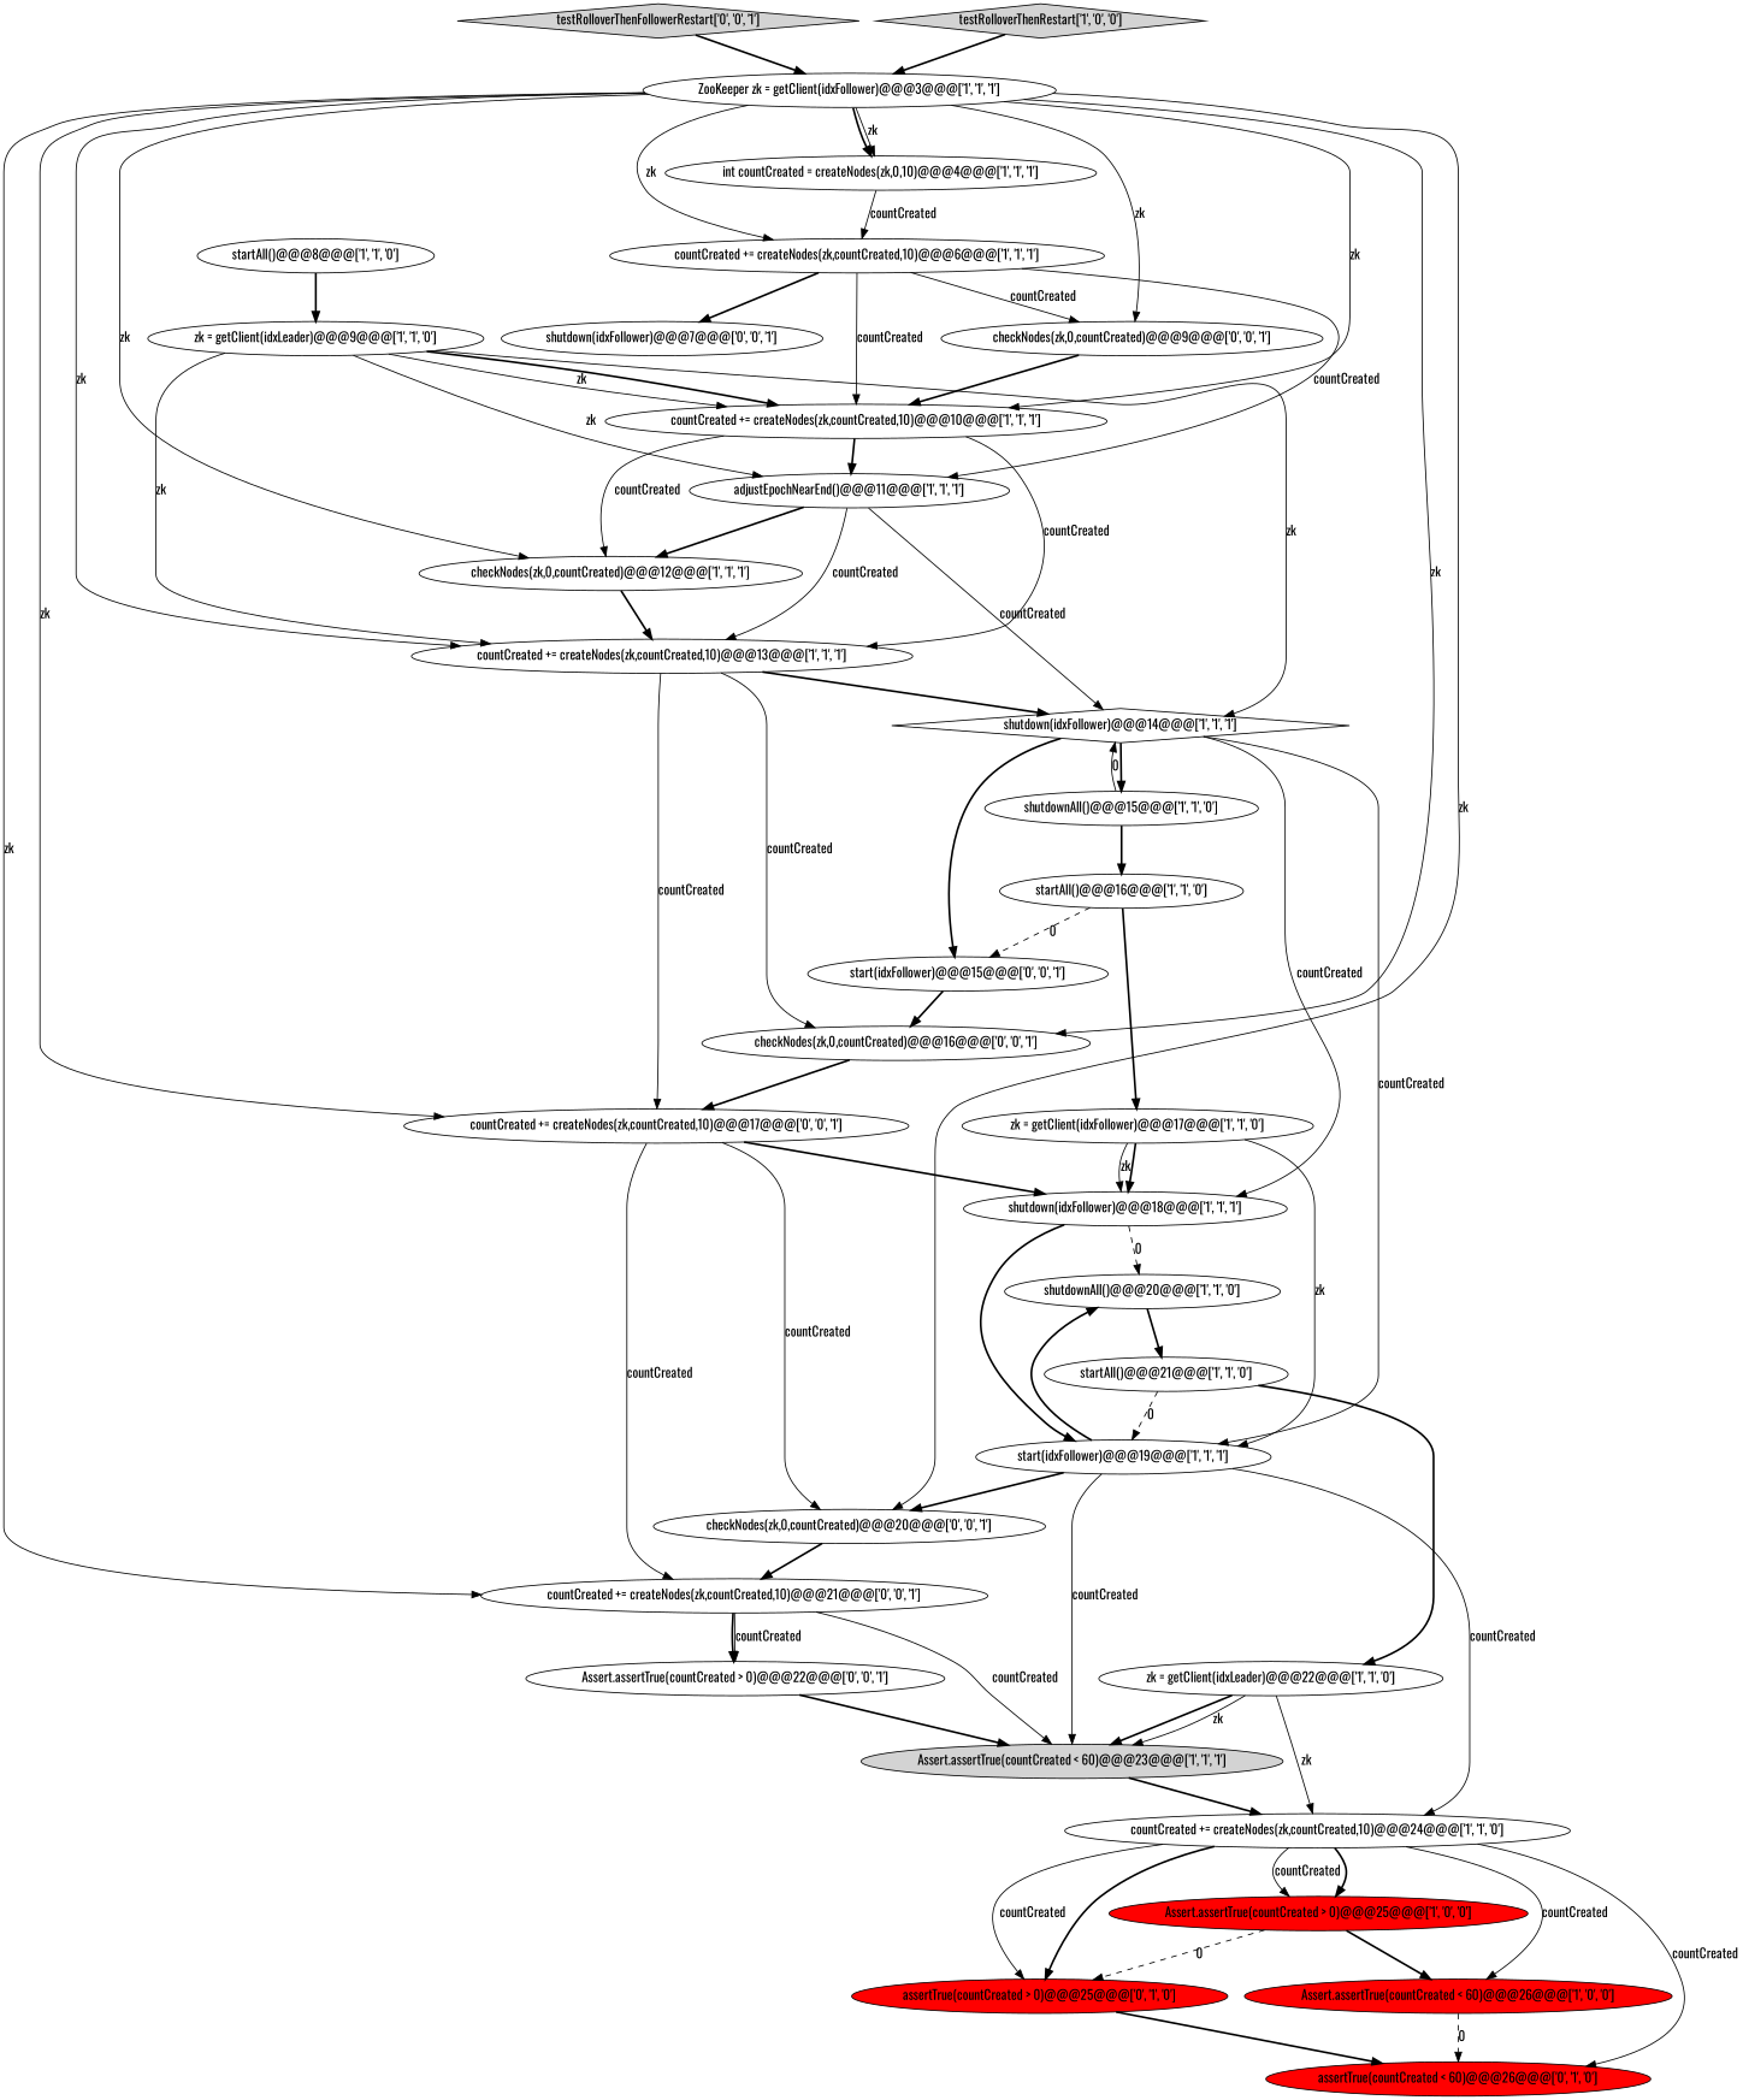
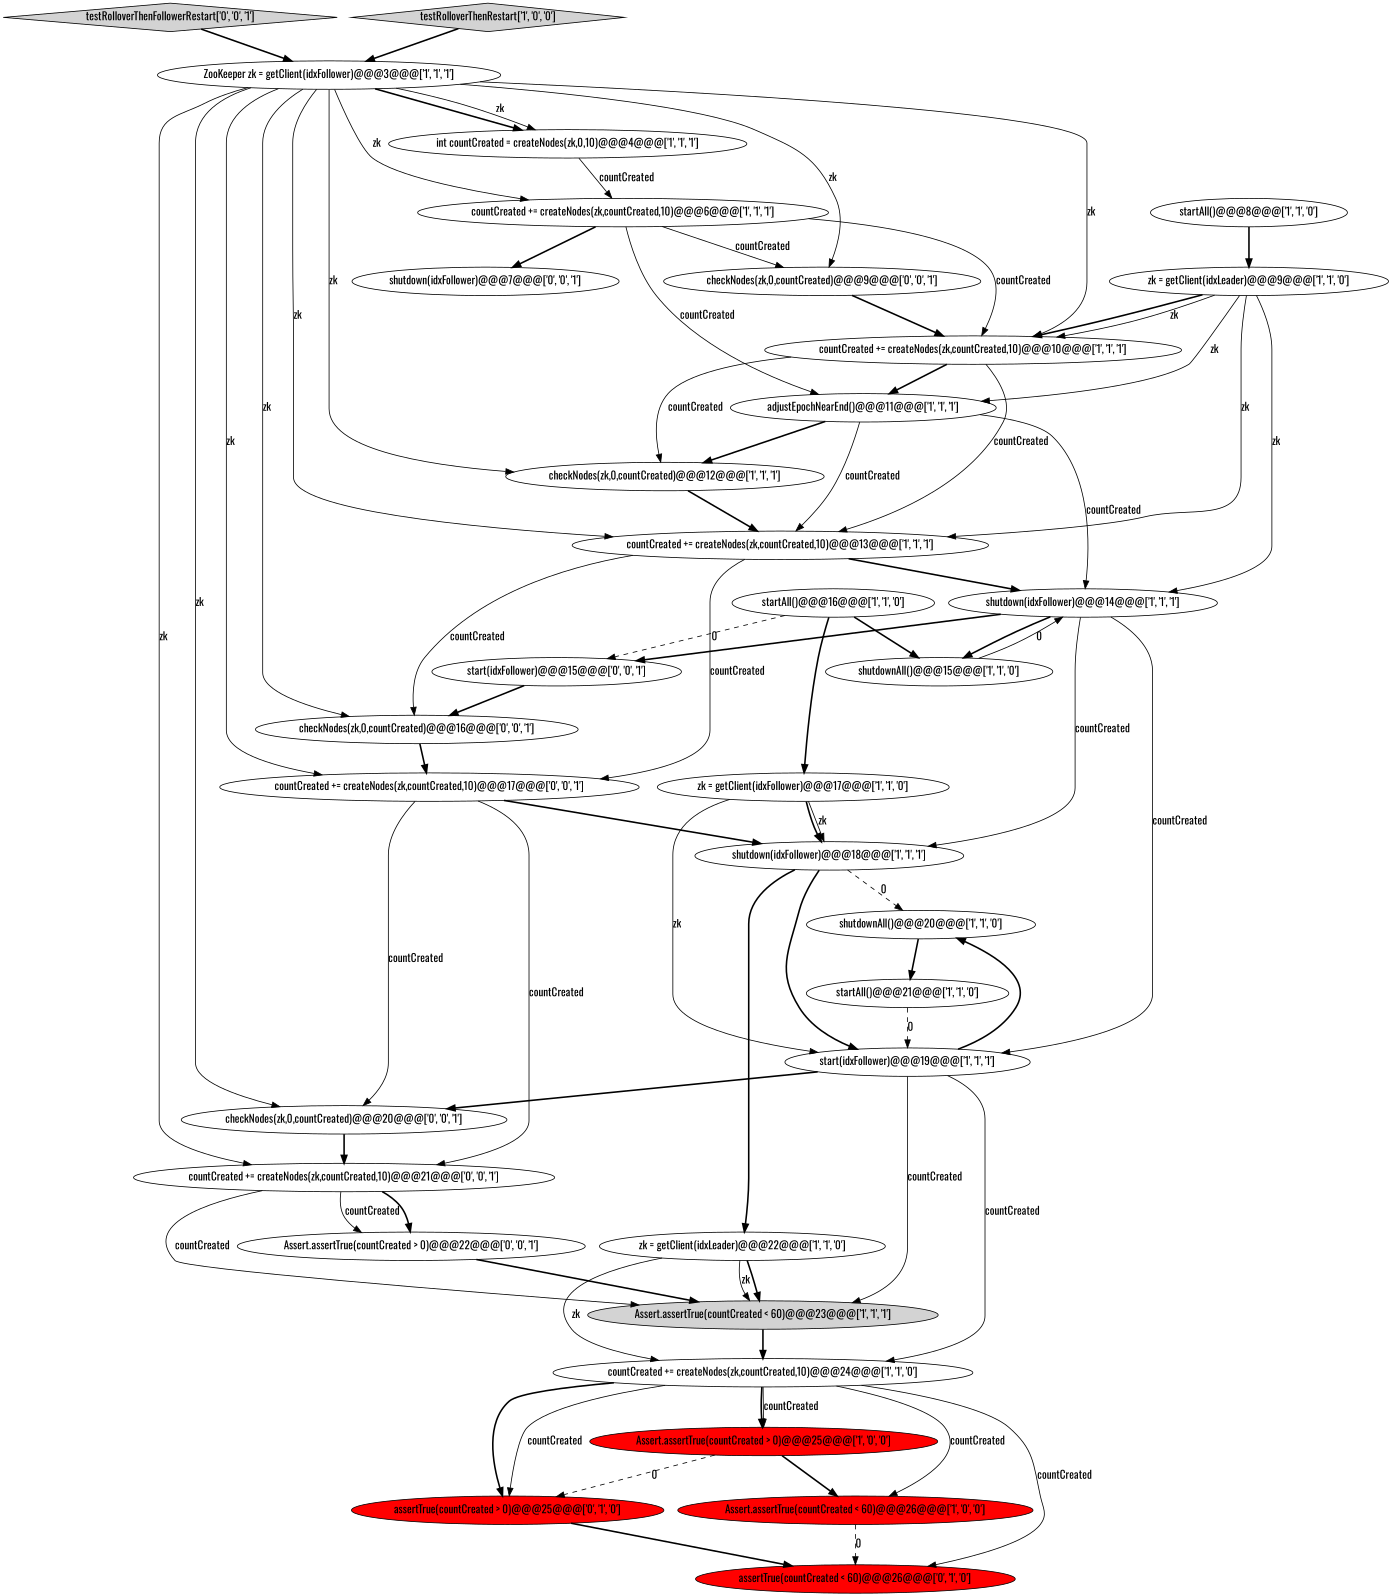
  digraph {
    fontname=Oswald
    node [fillcolor=white fontname=Oswald shape=ellipse style=filled]
    edge [fontname=Oswald style=solid]
    n1 [label="shutdownAll()@@@20@@@['1', '1', '0']"]
    n2 [label="startAll()@@@21@@@['1', '1', '0']"]
    n3 [label="start(idxFollower)@@@19@@@['1', '1', '1']"]
    n4 [label="zk = getClient(idxLeader)@@@22@@@['1', '1', '0']"]
    n5 [label="shutdown(idxFollower)@@@18@@@['1', '1', '1']"]
    n6 [label="int countCreated = createNodes(zk,0,10)@@@4@@@['1', '1', '1']"]
    n7 [label="countCreated += createNodes(zk,countCreated,10)@@@6@@@['1', '1', '1']"]
    n8 [label="checkNodes(zk,0,countCreated)@@@9@@@['0', '0', '1']"]
    n9 [label="countCreated += createNodes(zk,countCreated,10)@@@10@@@['1', '1', '1']"]
    n10 [label="adjustEpochNearEnd()@@@11@@@['1', '1', '1']"]
    n11 [label="shutdown(idxFollower)@@@7@@@['0', '0', '1']"]
    n12 [label="countCreated += createNodes(zk,countCreated,10)@@@13@@@['1', '1', '1']"]
-   n13 [label="shutdown(idxFollower)@@@14@@@['1', '1', '1']" shape=diamond]
+   n13 [label="shutdown(idxFollower)@@@14@@@['1', '1', '1']"]
    n14 [label="checkNodes(zk,0,countCreated)@@@16@@@['0', '0', '1']"]
    n15 [label="countCreated += createNodes(zk,countCreated,10)@@@17@@@['0', '0', '1']"]
    n16 [label="shutdownAll()@@@15@@@['1', '1', '0']"]
    n17 [label="start(idxFollower)@@@15@@@['0', '0', '1']"]
    n18 [label="countCreated += createNodes(zk,countCreated,10)@@@21@@@['0', '0', '1']"]
    n19 [label="checkNodes(zk,0,countCreated)@@@20@@@['0', '0', '1']"]
    n20 [fillcolor=red label="assertTrue(countCreated > 0)@@@25@@@['0', '1', '0']"]
    n21 [fillcolor=red label="assertTrue(countCreated < 60)@@@26@@@['0', '1', '0']"]
    n22 [label="ZooKeeper zk = getClient(idxFollower)@@@3@@@['1', '1', '1']"]
    n23 [label="checkNodes(zk,0,countCreated)@@@12@@@['1', '1', '1']"]
    n24 [label="Assert.assertTrue(countCreated > 0)@@@22@@@['0', '0', '1']"]
    n25 [fillcolor=lightgray label="Assert.assertTrue(countCreated < 60)@@@23@@@['1', '1', '1']"]
    n26 [label="countCreated += createNodes(zk,countCreated,10)@@@24@@@['1', '1', '0']"]
    n27 [label="startAll()@@@16@@@['1', '1', '0']"]
    n28 [label="zk = getClient(idxFollower)@@@17@@@['1', '1', '0']"]
    n29 [fillcolor=lightgray label="testRolloverThenFollowerRestart['0', '0', '1']" shape=diamond]
    n30 [fillcolor=red label="Assert.assertTrue(countCreated > 0)@@@25@@@['1', '0', '0']"]
    n31 [fillcolor=red label="Assert.assertTrue(countCreated < 60)@@@26@@@['1', '0', '0']"]
    n32 [label="zk = getClient(idxLeader)@@@9@@@['1', '1', '0']"]
    n33 [label="startAll()@@@8@@@['1', '1', '0']"]
    n34 [fillcolor=lightgray label="testRolloverThenRestart['1', '0', '0']" shape=diamond]
    n1 -> n2 [style=bold]
    n2 -> n3 [label=0 style=dashed]
-   n2 -> n4 [style=bold]
+   n5 -> n4 [style=bold]
    n3 -> n1 [style=bold]
    n3 -> n19 [style=bold]
    n3 -> n25 [label=countCreated]
    n3 -> n26 [label=countCreated]
    n4 -> n25 [style=bold]
    n4 -> n25 [label=zk]
    n4 -> n26 [label=zk]
    n5 -> n1 [label=0 style=dashed]
    n5 -> n3 [style=bold]
    n6 -> n7 [label=countCreated]
    n7 -> n8 [label=countCreated]
    n7 -> n9 [label=countCreated]
    n7 -> n10 [label=countCreated]
    n7 -> n11 [style=bold]
    n8 -> n9 [style=bold]
    n9 -> n10 [style=bold]
    n9 -> n12 [label=countCreated]
    n9 -> n23 [label=countCreated]
    n10 -> n12 [label=countCreated]
    n10 -> n13 [label=countCreated]
    n10 -> n23 [style=bold]
    n12 -> n13 [style=bold]
    n12 -> n14 [label=countCreated]
    n12 -> n15 [label=countCreated]
    n13 -> n3 [label=countCreated]
    n13 -> n5 [label=countCreated]
    n13 -> n16 [style=bold]
    n13 -> n17 [style=bold]
    n14 -> n15 [style=bold]
    n15 -> n5 [style=bold]
    n15 -> n18 [label=countCreated]
    n15 -> n19 [label=countCreated]
    n16 -> n13 [label=0]
-   n16 -> n27 [style=bold]
+   n27 -> n16 [style=bold]
    n17 -> n14 [style=bold]
    n18 -> n24 [label=countCreated]
    n18 -> n24 [style=bold]
    n18 -> n25 [label=countCreated]
    n19 -> n18 [style=bold]
    n20 -> n21 [style=bold]
    n22 -> n6 [style=bold]
    n22 -> n6 [label=zk]
    n22 -> n7 [label=zk]
    n22 -> n8 [label=zk]
    n22 -> n9 [label=zk]
    n22 -> n12 [label=zk]
    n22 -> n14 [label=zk]
    n22 -> n15 [label=zk]
    n22 -> n18 [label=zk]
    n22 -> n19 [label=zk]
    n22 -> n23 [label=zk]
    n23 -> n12 [style=bold]
    n24 -> n25 [style=bold]
    n25 -> n26 [style=bold]
    n26 -> n20 [style=bold]
    n26 -> n20 [label=countCreated]
    n26 -> n21 [label=countCreated]
    n26 -> n30 [style=bold]
    n26 -> n30 [label=countCreated]
    n26 -> n31 [label=countCreated]
    n27 -> n17 [label=0 style=dashed]
    n27 -> n28 [style=bold]
    n28 -> n3 [label=zk]
    n28 -> n5 [label=zk]
    n28 -> n5 [style=bold]
    n29 -> n22 [style=bold]
    n30 -> n20 [label=0 style=dashed]
    n30 -> n31 [style=bold]
    n31 -> n21 [label=0 style=dashed]
    n32 -> n9 [style=bold]
    n32 -> n9 [label=zk]
    n32 -> n10 [label=zk]
    n32 -> n12 [label=zk]
    n32 -> n13 [label=zk]
    n33 -> n32 [style=bold]
    n34 -> n22 [style=bold]
  }
